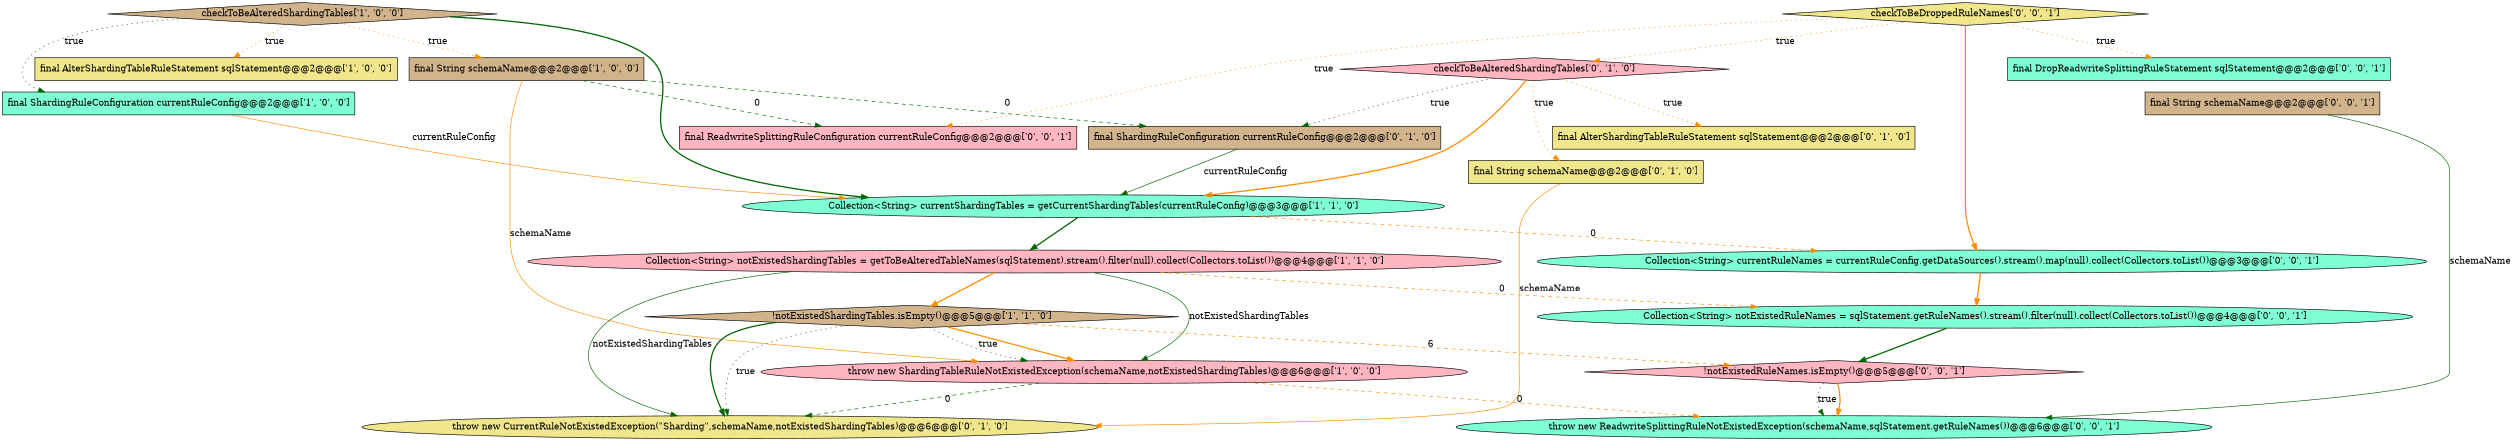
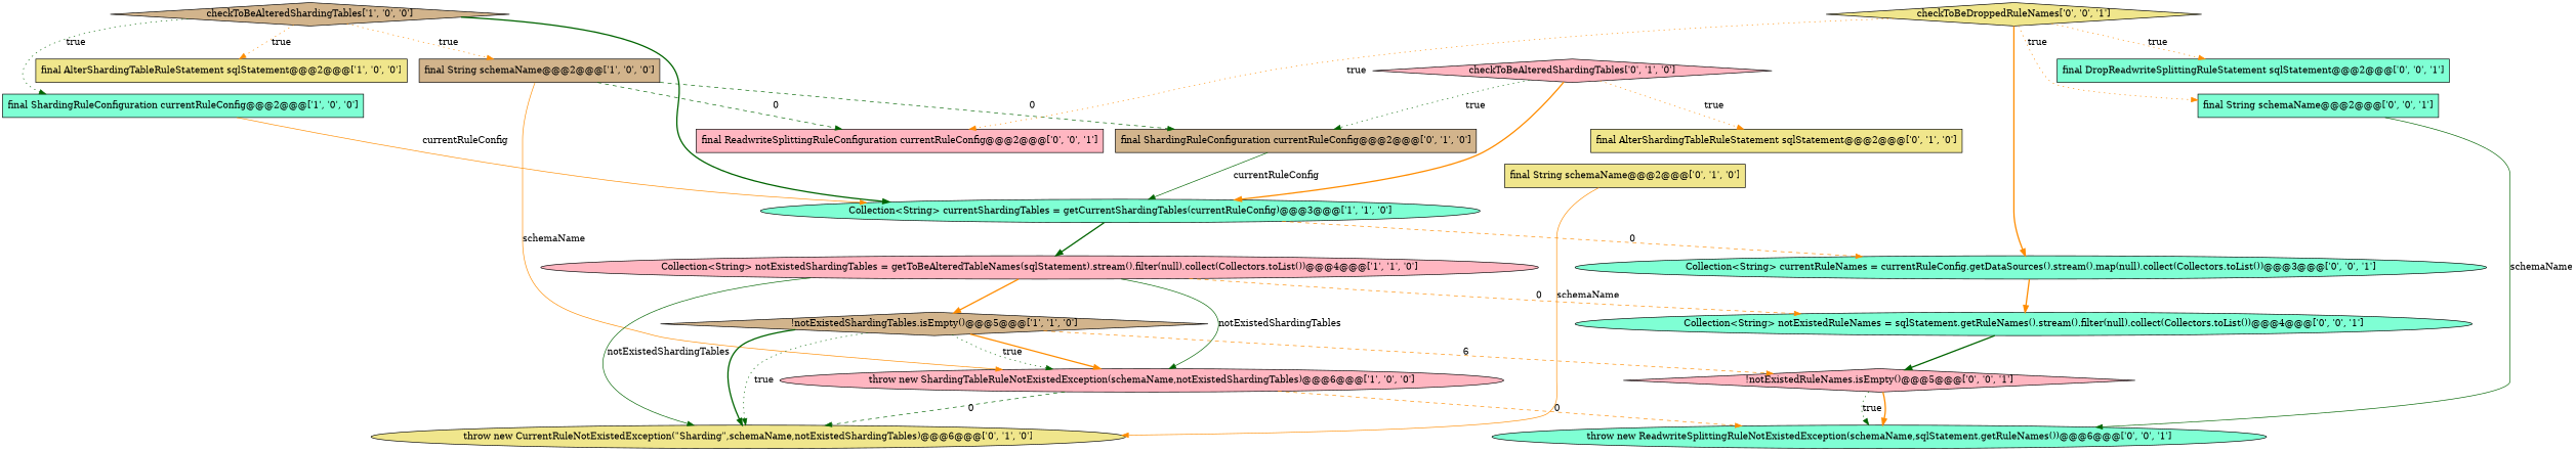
  digraph {
    node [fillcolor=aquamarine shape=box style=filled]
    edge [color=darkorange style=dotted]
    n1 [fillcolor=tan label="final String schemaName@@@2@@@['1', '0', '0']"]
    n2 [fillcolor=lightpink label="throw new ShardingTableRuleNotExistedException(schemaName,notExistedShardingTables)@@@6@@@['1', '0', '0']" shape=ellipse]
    n3 [fillcolor=tan label="final ShardingRuleConfiguration currentRuleConfig@@@2@@@['0', '1', '0']"]
    n4 [fillcolor=lightpink label="final ReadwriteSplittingRuleConfiguration currentRuleConfig@@@2@@@['0', '0', '1']"]
    n5 [fillcolor=khaki label="throw new CurrentRuleNotExistedException(\"Sharding\",schemaName,notExistedShardingTables)@@@6@@@['0', '1', '0']" shape=ellipse]
    n6 [label="throw new ReadwriteSplittingRuleNotExistedException(schemaName,sqlStatement.getRuleNames())@@@6@@@['0', '0', '1']" shape=ellipse]
    n7 [label="Collection<String> currentShardingTables = getCurrentShardingTables(currentRuleConfig)@@@3@@@['1', '1', '0']" shape=ellipse]
    n8 [fillcolor=khaki label="checkToBeDroppedRuleNames['0', '0', '1']" shape=diamond]
    n9 [label="final DropReadwriteSplittingRuleStatement sqlStatement@@@2@@@['0', '0', '1']"]
    n10 [label="Collection<String> currentRuleNames = currentRuleConfig.getDataSources().stream().map(null).collect(Collectors.toList())@@@3@@@['0', '0', '1']" shape=ellipse]
-   n11 [fillcolor=tan label="final String schemaName@@@2@@@['0', '0', '1']"]
+   n11 [label="final String schemaName@@@2@@@['0', '0', '1']"]
    n12 [label="Collection<String> notExistedRuleNames = sqlStatement.getRuleNames().stream().filter(null).collect(Collectors.toList())@@@4@@@['0', '0', '1']" shape=ellipse]
    n13 [fillcolor=lightpink label="Collection<String> notExistedShardingTables = getToBeAlteredTableNames(sqlStatement).stream().filter(null).collect(Collectors.toList())@@@4@@@['1', '1', '0']" shape=ellipse]
    n14 [fillcolor=khaki label="final AlterShardingTableRuleStatement sqlStatement@@@2@@@['1', '0', '0']"]
    n15 [fillcolor=lightpink label="!notExistedRuleNames.isEmpty()@@@5@@@['0', '0', '1']" shape=diamond]
    n16 [fillcolor=khaki label="final String schemaName@@@2@@@['0', '1', '0']"]
    n17 [label="final ShardingRuleConfiguration currentRuleConfig@@@2@@@['1', '0', '0']"]
    n18 [fillcolor=tan label="checkToBeAlteredShardingTables['1', '0', '0']" shape=diamond]
    n19 [fillcolor=tan label="!notExistedShardingTables.isEmpty()@@@5@@@['1', '1', '0']" shape=diamond]
    n20 [fillcolor=khaki label="final AlterShardingTableRuleStatement sqlStatement@@@2@@@['0', '1', '0']"]
    n21 [fillcolor=lightpink label="checkToBeAlteredShardingTables['0', '1', '0']" shape=diamond]
    n1 -> n2 [label=schemaName style=solid]
    n1 -> n3 [color=darkgreen label=0 style=dashed]
    n1 -> n4 [color=darkgreen label=0 style=dashed]
    n2 -> n5 [color=darkgreen label=0 style=dashed]
    n2 -> n6 [label=0 style=dashed]
    n3 -> n7 [color=darkgreen label=currentRuleConfig style=solid]
    n7 -> n10 [label=0 style=dashed]
    n7 -> n13 [color=darkgreen style=bold]
    n8 -> n4 [label=true]
    n8 -> n9 [label=true]
    n8 -> n10 [style=bold]
-   n8 -> n21 [label=true]
+   n8 -> n11 [label=true]
    n10 -> n12 [style=bold]
    n11 -> n6 [color=darkgreen label=schemaName style=solid]
    n12 -> n15 [color=darkgreen style=bold]
    n13 -> n2 [color=darkgreen label=notExistedShardingTables style=solid]
    n13 -> n5 [color=darkgreen label=notExistedShardingTables style=solid]
    n13 -> n12 [label=0 style=dashed]
    n13 -> n19 [style=bold]
    n15 -> n6 [style=bold]
    n15 -> n6 [color=darkgreen label=true]
    n16 -> n5 [label=schemaName style=solid]
    n17 -> n7 [label=currentRuleConfig style=solid]
    n18 -> n1 [label=true]
    n18 -> n7 [color=darkgreen style=bold]
    n18 -> n14 [label=true]
    n18 -> n17 [color=darkgreen label=true]
    n19 -> n2 [style=bold]
    n19 -> n2 [color=darkgreen label=true]
    n19 -> n5 [color=darkgreen style=bold]
    n19 -> n5 [color=darkgreen label=true]
    n19 -> n15 [label=6 style=dashed]
    n21 -> n3 [color=darkgreen label=true]
    n21 -> n7 [style=bold]
-   n21 -> n16 [label=true]
    n21 -> n20 [label=true]
  }
